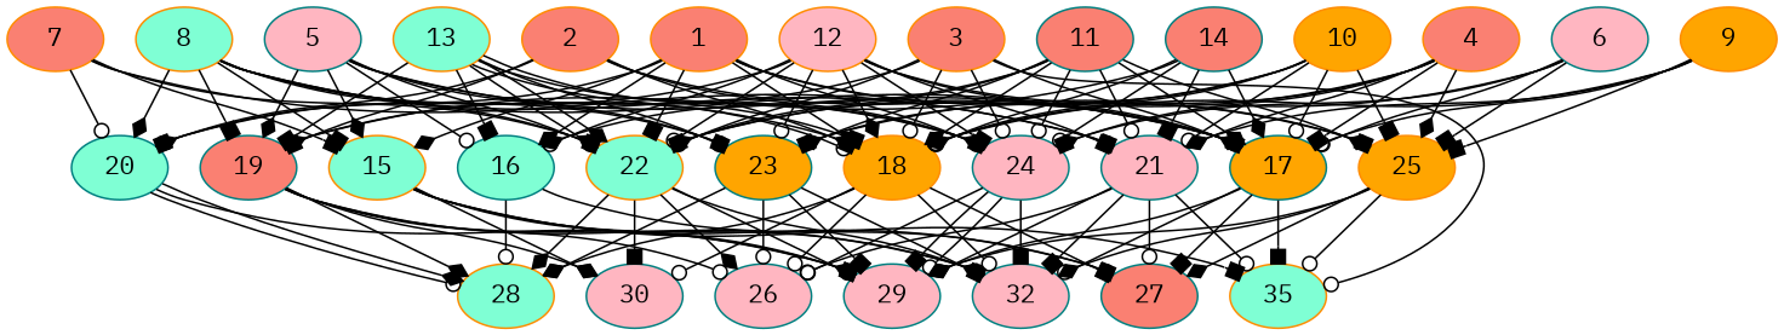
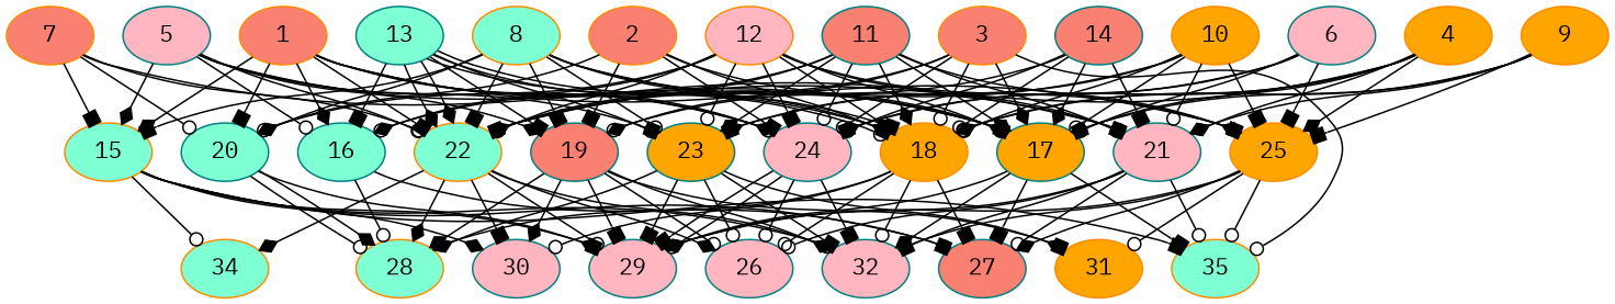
  digraph {
    fontname="IBM Plex Mono"
    node [alpha=0.03 color=darkorange fillcolor=salmon fontname="IBM Plex Mono" style=filled]
    edge [arrowhead=odot fontname="IBM Plex Mono"]
    1 [alpha=0.14 expect_size=13783040]
    15 [expect_size=33664000 fillcolor=aquamarine]
    16 [alpha=0.07 color=teal expect_size=36289536 fillcolor=aquamarine]
    17 [color=teal expect_size=35054592 fillcolor=orange]
    18 [alpha=0.00 expect_size=45110272 fillcolor=orange]
    20 [alpha=0.05 color=teal expect_size=12874752 fillcolor=aquamarine]
    22 [expect_size=16291840 fillcolor=aquamarine]
    24 [alpha=0.15 color=teal expect_size=48512000 fillcolor=lightpink]
    25 [alpha=0.10 expect_size=30128128 fillcolor=orange]
    27 [alpha=0.01 color=teal expect_size=5536768]
    29 [alpha=0.11 color=teal expect_size=14286848 fillcolor=lightpink]
    30 [alpha=0.04 color=teal expect_size=24640512 fillcolor=lightpink]
    32 [color=teal expect_size=10438656 fillcolor=lightpink]
+   34 [alpha=0.02 expect_size=39248896 fillcolor=aquamarine]
    35 [alpha=0.05 expect_size=28355584 fillcolor=aquamarine]
    28 [alpha=0.13 expect_size=13325312 fillcolor=aquamarine]
    26 [alpha=0.07 color=teal expect_size=36417536 fillcolor=lightpink]
+   31 [alpha=0.17 expect_size=36239360 fillcolor=orange]
    2 [alpha=0.07 expect_size=27414528]
    19 [alpha=0.04 color=teal expect_size=15019008]
    3 [expect_size=36962304]
-   4 [alpha=0.08 expect_size=49574912]
+   4 [alpha=0.08 expect_size=49574912 fillcolor=orange]
    21 [alpha=0.09 color=teal expect_size=31496192 fillcolor=lightpink]
    5 [alpha=0.01 color=teal expect_size=25788416 fillcolor=lightpink]
    23 [alpha=0.10 color=teal expect_size=38083584 fillcolor=orange]
    6 [alpha=0.19 color=teal expect_size=11333632 fillcolor=lightpink]
    7 [alpha=0.04 expect_size=45182976]
    8 [alpha=0.07 expect_size=47081472 fillcolor=aquamarine]
    9 [alpha=0.19 expect_size=21152768 fillcolor=orange]
    10 [alpha=0.08 expect_size=39353344 fillcolor=orange]
    11 [alpha=0.14 color=teal expect_size=51222528]
    12 [alpha=0.09 expect_size=38144000 fillcolor=lightpink]
-   13 [alpha=0.04 expect_size=7712768 fillcolor=aquamarine]
+   13 [alpha=0.04 color=teal expect_size=7712768 fillcolor=aquamarine]
    14 [alpha=0.12 color=teal expect_size=14751744]
    1 -> 15 [arrowhead=diamond]
    1 -> 16 [arrowhead=diamond]
    1 -> 17 [arrowhead=box]
    1 -> 18 [arrowhead=diamond]
    1 -> 20 [arrowhead=box]
    1 -> 22 [arrowhead=box]
    1 -> 24
    1 -> 25 [arrowhead=diamond]
    15 -> 27
    15 -> 29 [arrowhead=box]
    15 -> 30 [arrowhead=diamond]
    15 -> 32
+   15 -> 34
    15 -> 35 [arrowhead=box]
    16 -> 27 [arrowhead=box]
    16 -> 28
    17 -> 27 [arrowhead=box]
    17 -> 29 [arrowhead=diamond]
    17 -> 32 [arrowhead=diamond]
    17 -> 35 [arrowhead=box]
    18 -> 27 [arrowhead=box]
    18 -> 30
    18 -> 32
    18 -> 28 [arrowhead=diamond]
    18 -> 26
    20 -> 29 [arrowhead=diamond]
    20 -> 28
    20 -> 28 [arrowhead=diamond]
    22 -> 29
    22 -> 30 [arrowhead=box]
    22 -> 32 [arrowhead=diamond]
+   22 -> 34 [arrowhead=diamond]
    22 -> 28 [arrowhead=diamond]
    22 -> 26 [arrowhead=diamond]
    24 -> 29 [arrowhead=box]
    24 -> 29
    24 -> 32 [arrowhead=box]
    24 -> 26
    25 -> 27 [arrowhead=diamond]
    25 -> 29 [arrowhead=diamond]
    25 -> 32
    25 -> 35
+   25 -> 31
    2 -> 17 [arrowhead=diamond]
    2 -> 18 [arrowhead=box]
    2 -> 20 [arrowhead=diamond]
    2 -> 24 [arrowhead=box]
    2 -> 19 [arrowhead=box]
    19 -> 29 [arrowhead=box]
    19 -> 30 [arrowhead=diamond]
    19 -> 32 [arrowhead=diamond]
    19 -> 28 [arrowhead=diamond]
    19 -> 26
+   19 -> 31 [arrowhead=box]
    3 -> 17 [arrowhead=diamond]
    3 -> 18
    3 -> 22
    3 -> 24
    3 -> 35
    3 -> 19 [arrowhead=diamond]
    4 -> 17 [arrowhead=box]
    4 -> 18 [arrowhead=diamond]
    4 -> 22 [arrowhead=box]
    4 -> 24 [arrowhead=box]
    4 -> 25 [arrowhead=diamond]
    4 -> 21 [arrowhead=diamond]
    21 -> 27
    21 -> 29 [arrowhead=diamond]
    21 -> 32 [arrowhead=box]
    21 -> 35
    21 -> 26
    5 -> 15 [arrowhead=diamond]
    5 -> 16
    5 -> 17
    5 -> 22
    5 -> 24 [arrowhead=diamond]
    5 -> 19 [arrowhead=diamond]
    5 -> 23 [arrowhead=box]
    23 -> 29 [arrowhead=box]
    23 -> 32 [arrowhead=box]
    23 -> 28 [arrowhead=diamond]
    23 -> 26
+   23 -> 31 [arrowhead=diamond]
    6 -> 17
    6 -> 24 [arrowhead=diamond]
    6 -> 25 [arrowhead=box]
    6 -> 23 [arrowhead=diamond]
    7 -> 15 [arrowhead=box]
    7 -> 20
    7 -> 22
    7 -> 21
    8 -> 15 [arrowhead=box]
    8 -> 17
    8 -> 18 [arrowhead=diamond]
    8 -> 20 [arrowhead=diamond]
    8 -> 22 [arrowhead=box]
    8 -> 19 [arrowhead=box]
    8 -> 21 [arrowhead=box]
    8 -> 23
    9 -> 17
    9 -> 18
    9 -> 25 [arrowhead=box]
    9 -> 21 [arrowhead=diamond]
    10 -> 17
    10 -> 18
    10 -> 22 [arrowhead=diamond]
    10 -> 25 [arrowhead=box]
    10 -> 21
    10 -> 23 [arrowhead=box]
    11 -> 16 [arrowhead=diamond]
    11 -> 17 [arrowhead=diamond]
    11 -> 18 [arrowhead=diamond]
    11 -> 22
    11 -> 24
    11 -> 25 [arrowhead=diamond]
    11 -> 21
    11 -> 23 [arrowhead=diamond]
    12 -> 16
    12 -> 17
    12 -> 18 [arrowhead=diamond]
    12 -> 20
    12 -> 22
    12 -> 24 [arrowhead=box]
    12 -> 25 [arrowhead=box]
    12 -> 21 [arrowhead=box]
    12 -> 23
    13 -> 16 [arrowhead=box]
    13 -> 18
    13 -> 18 [arrowhead=box]
    13 -> 22 [arrowhead=diamond]
    13 -> 22 [arrowhead=diamond]
    13 -> 24
    13 -> 19 [arrowhead=box]
    13 -> 23
    14 -> 17 [arrowhead=diamond]
    14 -> 18
    14 -> 24
    14 -> 19
    14 -> 21 [arrowhead=box]
  }
